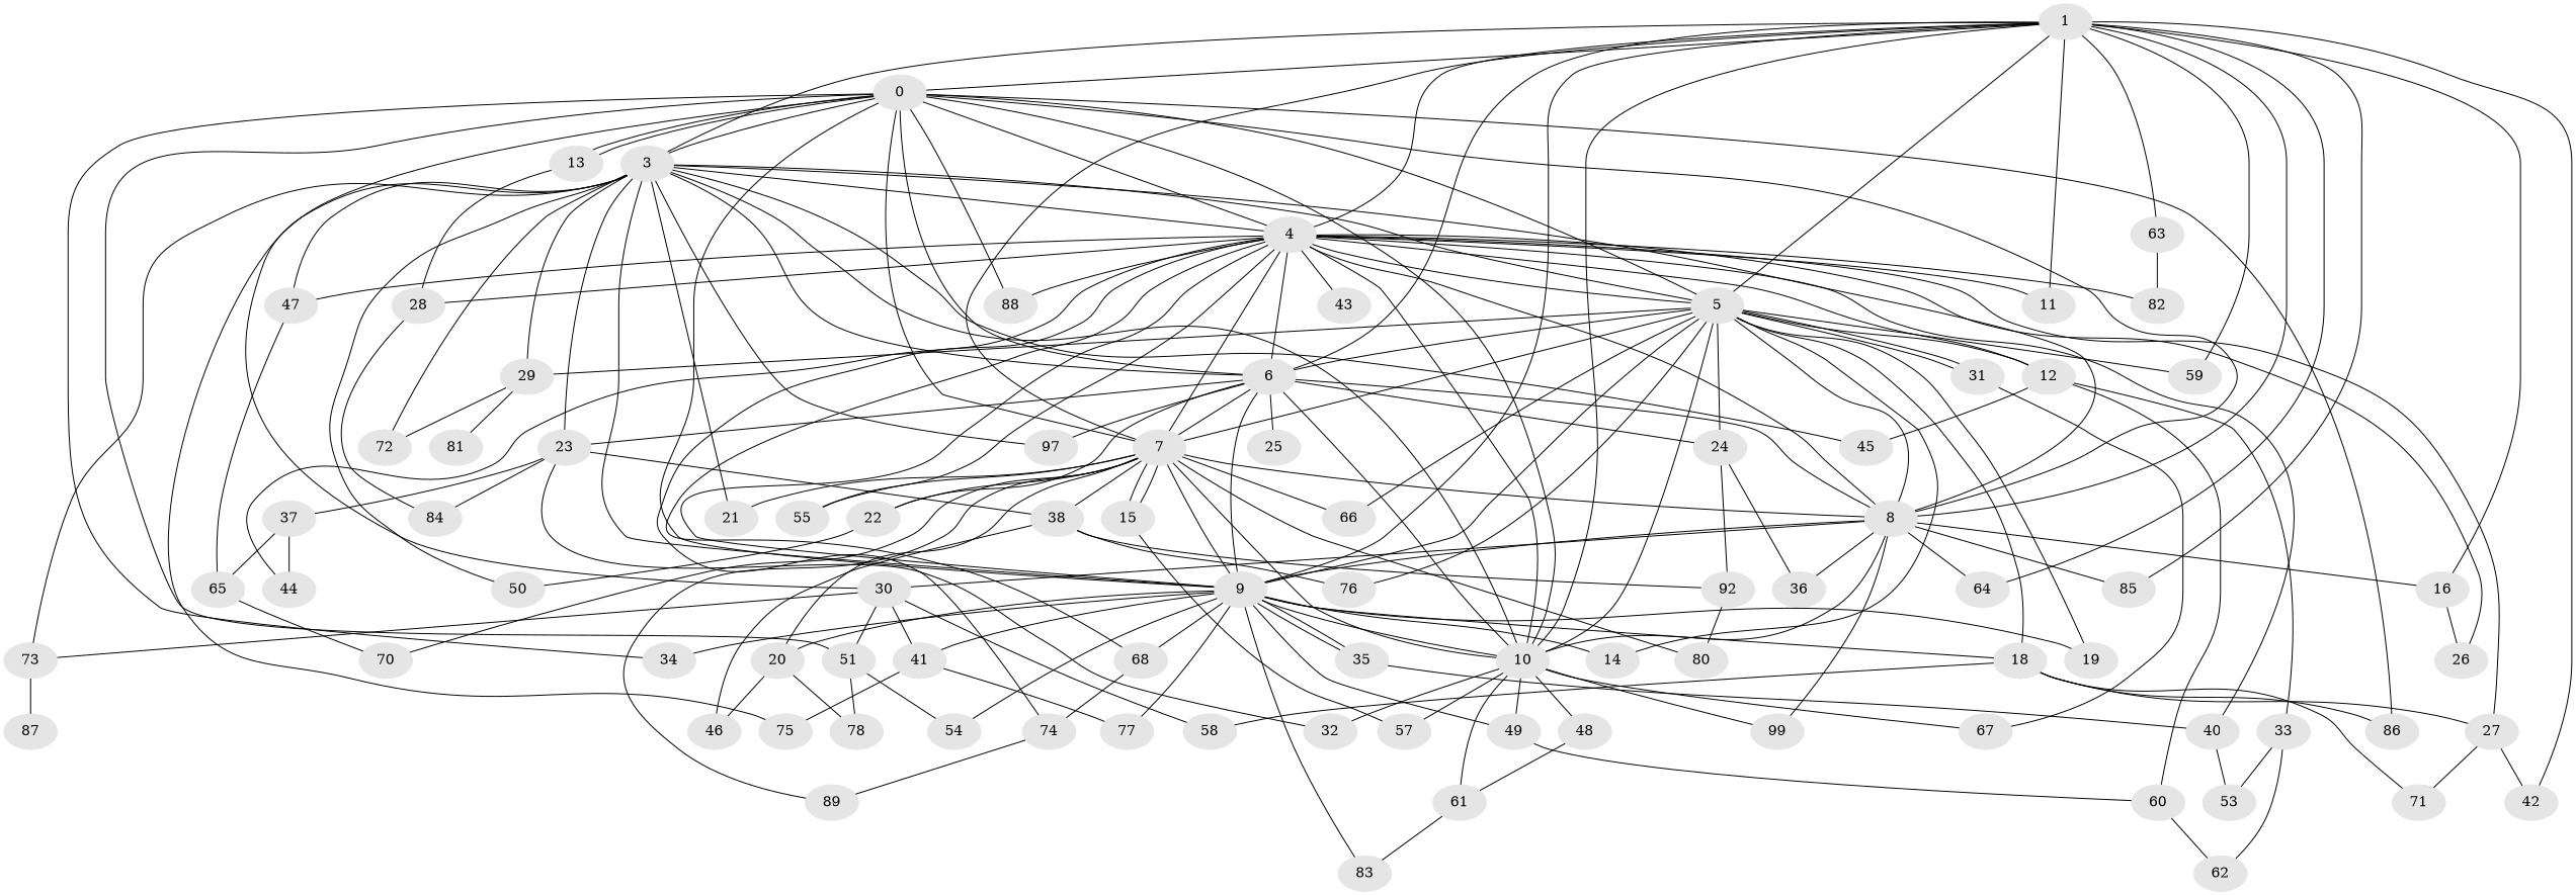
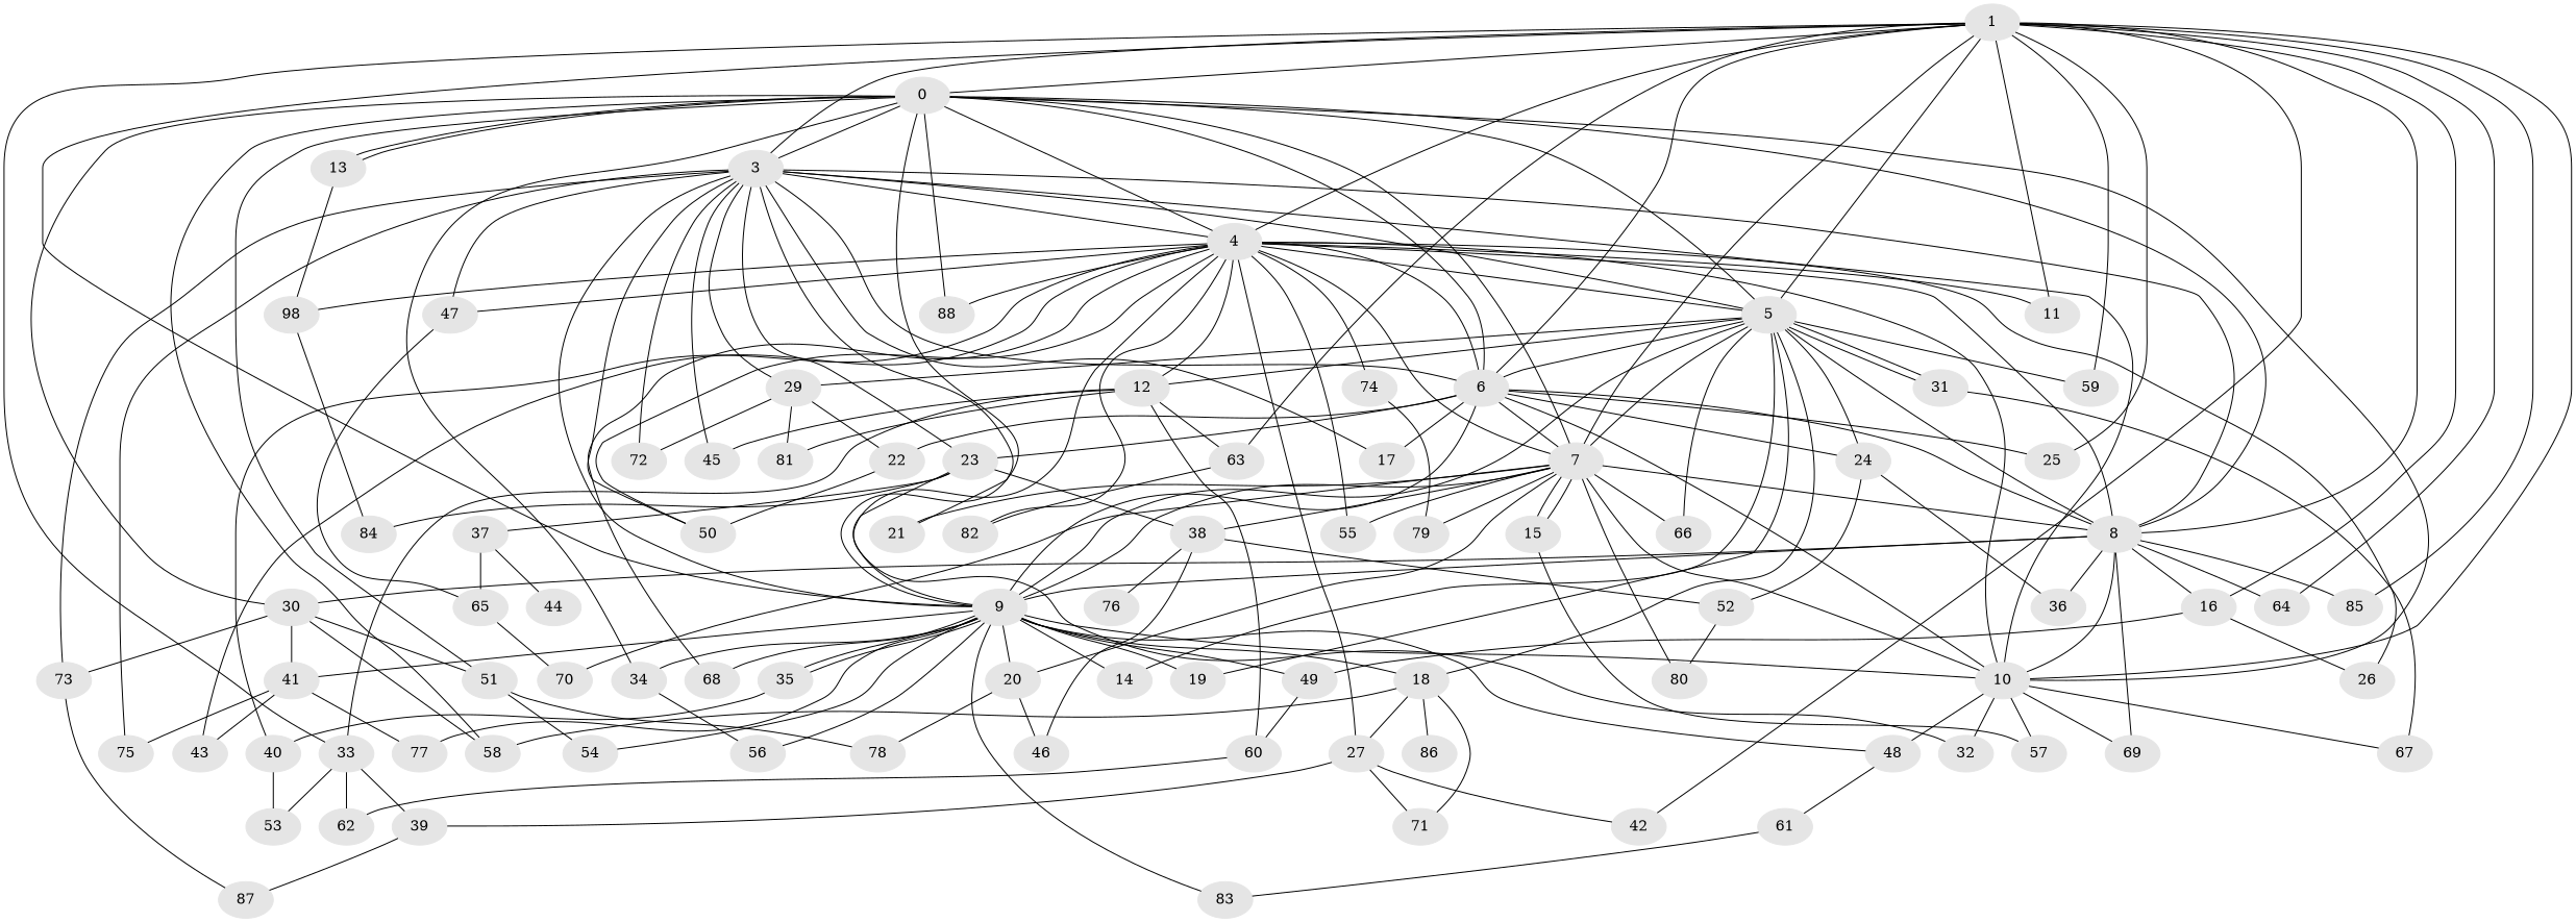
  graph {
    node [color=gray90 style=filled]
    n1 [label=0]
    1
    3
    4
    5
    6
    7
    8
    9
    10
    11
    16
    25
    33
    42
    59
    63
    64
    85
    13
    30
    34
    51
    86
    88
-   17 [label=97]
+   17
    21
    23
    29
    45
    47
    50
    72
    73
    75
    12
    26
    27
-   28
+   28 [label=98]
    40
    43
    44
    55
    68
    74
    82
    14
    18
    19
    24
    31
    66
    76
    22
    15
    20
    38
    70
-   79 [label=89]
+   79
    80
    36
-   69 [label=99]
+   69
    35
    41
    48
    49
    54
+   56
    77
    83
    32
    57
    61
    67
+   39
    53
    62
    58
    78
    37
    84
    81
    65
    87
    60
    71
-   52 [label=92]
+   52
    46
    n1 -- 3
    n1 -- 4
    n1 -- 5
    n1 -- 6
    n1 -- 7
    n1 -- 8
    n1 -- 9
    n1 -- 10
    n1 -- 13
    n1 -- 13
    n1 -- 30
    n1 -- 34
    n1 -- 51
-   n1 -- 86
+   n1 -- 58
    n1 -- 88
    1 -- n1
    1 -- 3
    1 -- 4
    1 -- 5
    1 -- 6
    1 -- 7
    1 -- 8
    1 -- 9
    1 -- 10
    1 -- 11
    1 -- 16
+   1 -- 25
+   1 -- 33
    1 -- 42
    1 -- 59
    1 -- 63
    1 -- 64
    1 -- 85
    3 -- 4
    3 -- 5
    3 -- 6
    3 -- 8
    3 -- 9
    3 -- 10
    3 -- 17
    3 -- 21
    3 -- 23
    3 -- 29
    3 -- 45
    3 -- 47
    3 -- 50
    3 -- 72
    3 -- 73
    3 -- 75
    4 -- 5
    4 -- 6
    4 -- 7
    4 -- 8
    4 -- 9
    4 -- 10
    4 -- 11
    4 -- 88
    4 -- 47
    4 -- 12
    4 -- 26
    4 -- 27
    4 -- 28
    4 -- 40
    4 -- 43
-   4 -- 44
+   4 -- 50
    4 -- 55
    4 -- 68
    4 -- 74
    4 -- 82
    5 -- 6
    5 -- 7
    5 -- 8
    5 -- 9
-   5 -- 10
    5 -- 59
    5 -- 29
    5 -- 12
    5 -- 14
    5 -- 18
    5 -- 19
    5 -- 24
    5 -- 31
    5 -- 31
    5 -- 66
-   5 -- 76
    6 -- 7
    6 -- 8
    6 -- 9
    6 -- 10
    6 -- 25
    6 -- 17
    6 -- 23
    6 -- 24
    6 -- 22
    7 -- 8
    7 -- 9
    7 -- 10
    7 -- 21
    7 -- 55
    7 -- 66
-   7 -- 22
+   29 -- 22
    7 -- 15
    7 -- 15
    7 -- 20
    7 -- 38
    7 -- 70
    7 -- 79
    7 -- 80
    8 -- 9
    8 -- 10
    8 -- 16
    8 -- 64
    8 -- 85
    8 -- 30
    8 -- 36
    8 -- 69
    9 -- 10
    9 -- 34
    9 -- 68
    9 -- 14
    9 -- 18
    9 -- 19
    9 -- 20
    9 -- 35
    9 -- 35
    9 -- 41
+   9 -- 48
    9 -- 49
    9 -- 54
+   9 -- 56
    9 -- 77
    9 -- 83
    10 -- 69
    10 -- 48
    10 -- 32
    10 -- 57
-   10 -- 61
    10 -- 67
    16 -- 26
-   10 -- 49
+   16 -- 49
+   33 -- 39
    33 -- 53
    33 -- 62
    63 -- 82
    13 -- 28
    30 -- 51
    30 -- 73
    30 -- 41
    30 -- 58
+   34 -- 56
    51 -- 54
    51 -- 78
    23 -- 38
    23 -- 32
    23 -- 37
    23 -- 84
    29 -- 72
    29 -- 81
    47 -- 65
    73 -- 87
    12 -- 33
+   12 -- 63
    12 -- 45
+   12 -- 81
    12 -- 60
    27 -- 42
+   27 -- 39
    27 -- 71
    28 -- 84
    40 -- 53
-   68 -- 74
    74 -- 79
    18 -- 86
    18 -- 27
    18 -- 58
    18 -- 71
    24 -- 36
    24 -- 52
    31 -- 67
    22 -- 50
    15 -- 57
    20 -- 78
    20 -- 46
    38 -- 76
    38 -- 52
    38 -- 46
    35 -- 40
    41 -- 75
+   41 -- 43
    41 -- 77
    48 -- 61
    49 -- 60
    61 -- 83
+   39 -- 87
    37 -- 44
    37 -- 65
    65 -- 70
    60 -- 62
    52 -- 80
  }
